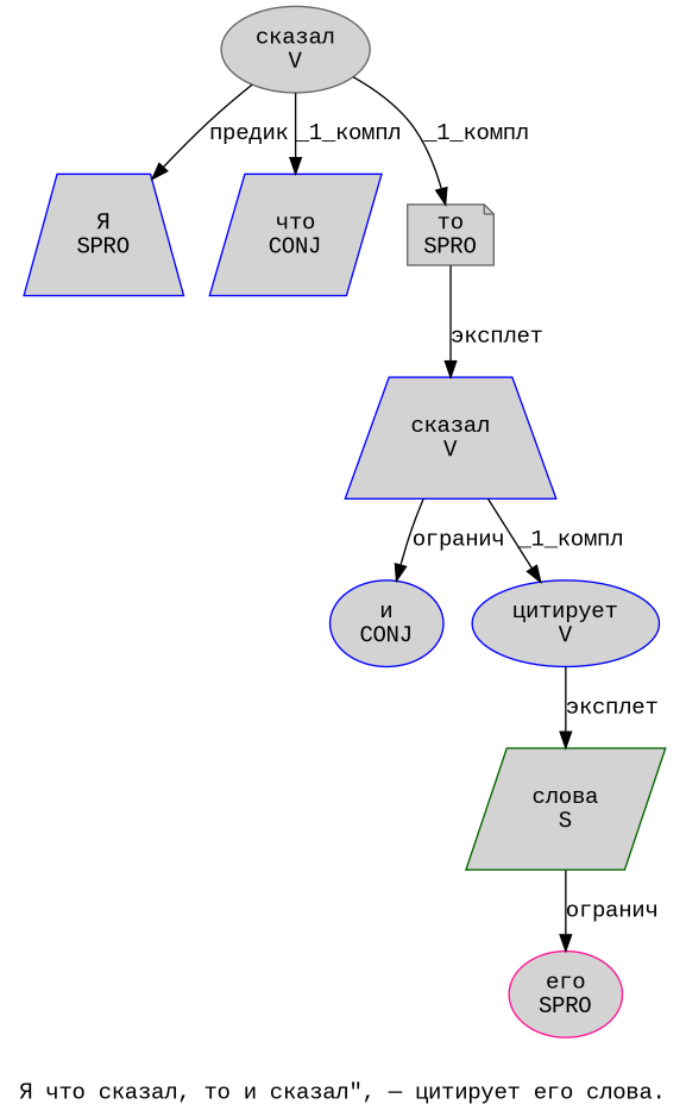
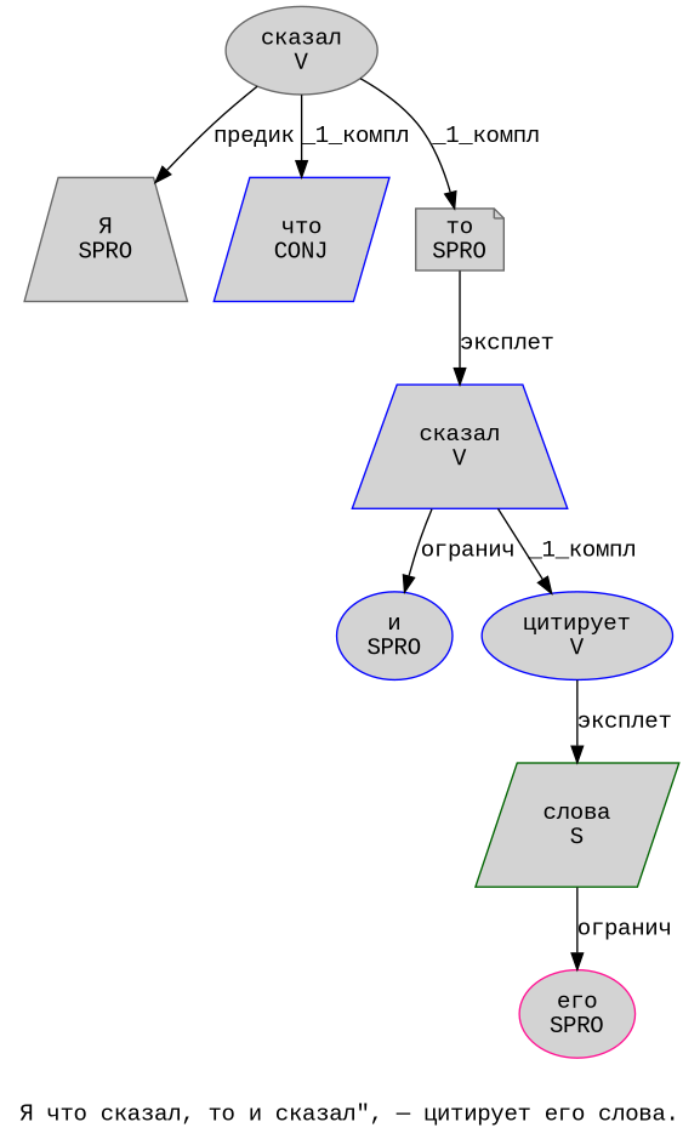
  digraph {
    fontname="Liberation Mono"
    label="Я что сказал, то и сказал\", — цитирует его слова."
    node [color=blue fillcolor=lightgray fontname="Liberation Mono" penwidth=1 shape=ellipse style=filled]
    edge [fontname="Liberation Mono"]
-   n1 [label="Я\nSPRO" shape=trapezium]
+   n1 [color=gray40 label="Я\nSPRO" shape=trapezium]
    n2 [label="что\nCONJ" shape=parallelogram]
    n3 [color=gray40 label="сказал\nV"]
    n4 [color=gray40 label="то\nSPRO" shape=note]
    n5 [label="сказал\nV" shape=trapezium]
-   n6 [label="и\nCONJ"]
+   n6 [label="и\nSPRO"]
    n7 [label="цитирует\nV"]
    n8 [color=darkgreen label="слова\nS" shape=parallelogram]
    n9 [color=deeppink label="его\nSPRO"]
    n3 -> n1 [label="предик"]
    n3 -> n2 [label="_1_компл"]
    n3 -> n4 [label="_1_компл"]
    n4 -> n5 [label="эксплет"]
    n5 -> n6 [label="огранич"]
    n5 -> n7 [label="_1_компл"]
    n7 -> n8 [label="эксплет"]
    n8 -> n9 [label="огранич"]
  }
